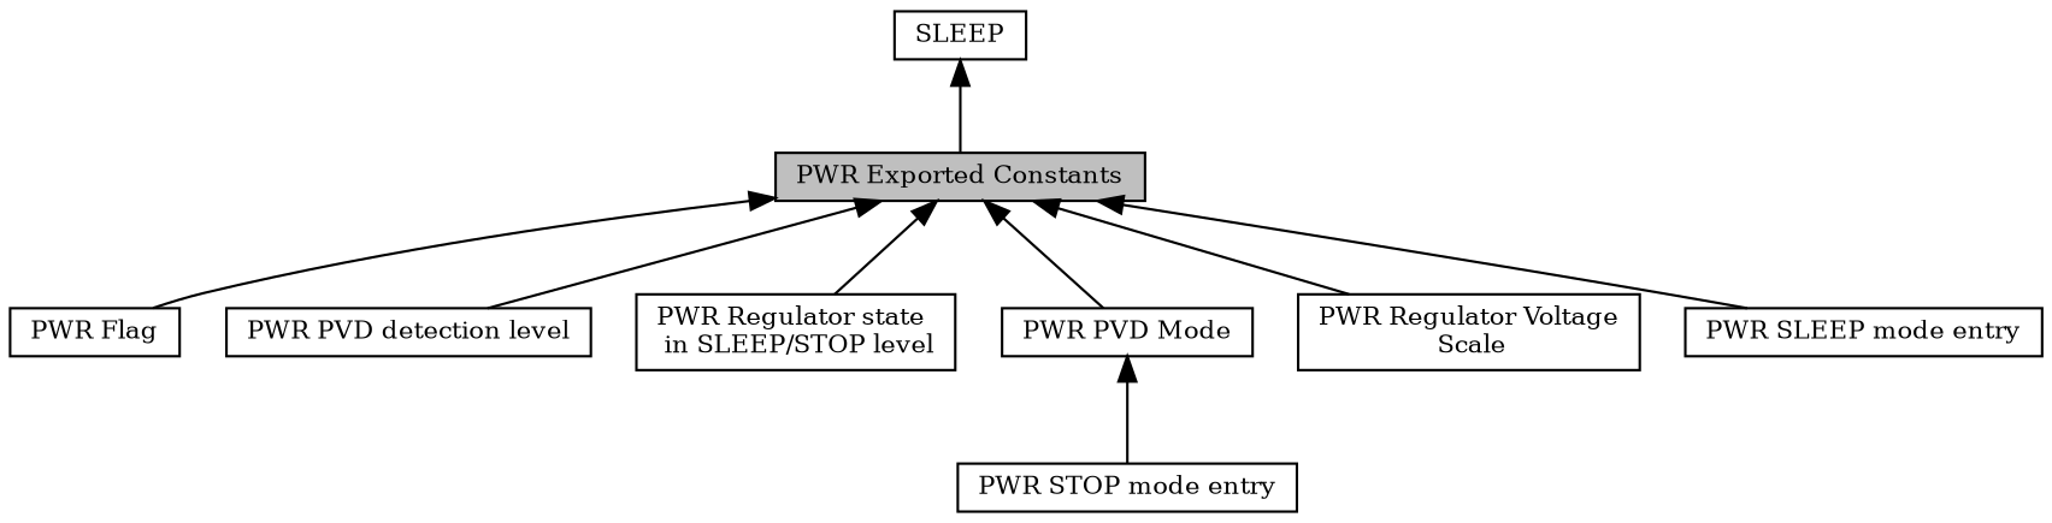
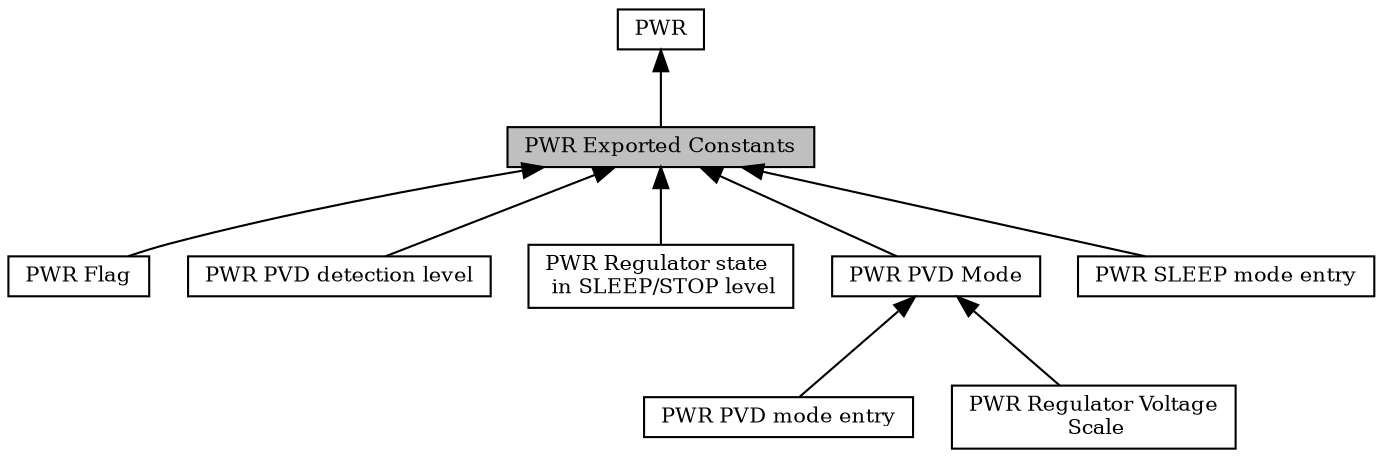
  digraph {
    fontname="DejaVu Serif"
    rankdir=TB
    node [color=black fillcolor=white fontname="DejaVu Serif" fontsize=10 shape=record style=filled]
    edge [dir=back fontname="DejaVu Serif" fontsize=10 labelfontname=Helvetica labelfontsize=10 shape=plaintext style=solid]
    n1 [height=0.2 label="PWR Flag" width=0.4]
    n2 [height=0.2 label="PWR PVD detection level" width=0.4]
-   n3 [height=0.2 label="PWR STOP mode entry" width=0.4]
+   n3 [height=0.2 label="PWR PVD mode entry" width=0.4]
    n4 [height=0.2 label="PWR Regulator state\l in SLEEP/STOP level" width=0.4]
    n5 [fillcolor=grey75 fontcolor=black height=0.2 label="PWR Exported Constants" width=0.4]
    n6 [height=0.2 label="PWR PVD Mode" width=0.4]
    n7 [height=0.2 label="PWR Regulator Voltage\l Scale" width=0.4]
    n8 [height=0.2 label="PWR SLEEP mode entry" width=0.4]
-   n9 [height=0.2 label=SLEEP width=0.4]
+   n9 [height=0.2 label=PWR width=0.4]
    n5 -> n1
    n5 -> n2
    n5 -> n4
    n5 -> n6
-   n5 -> n7
+   n6 -> n7
    n5 -> n8
    n6 -> n3
    n9 -> n5
  }
